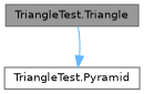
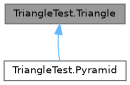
  digraph {
    node [color=gray40 fontname=Helvetica fontsize=10 shape=box style=filled]
    n1 [fillcolor=grey60 fontcolor=black height=0.2 label="TriangleTest.Triangle" width=0.4]
    n2 [fillcolor=white height=0.2 label="TriangleTest.Pyramid" width=0.4]
-   n2 -> n1 [color=steelblue1 dir=back fontname=Helvetica fontsize=10 labelfontname=Helvetica labelfontsize=10 style=solid]
+   n1 -> n2 [color=steelblue1 dir=back fontname=Helvetica fontsize=10 labelfontname=Helvetica labelfontsize=10 style=solid]
  }
